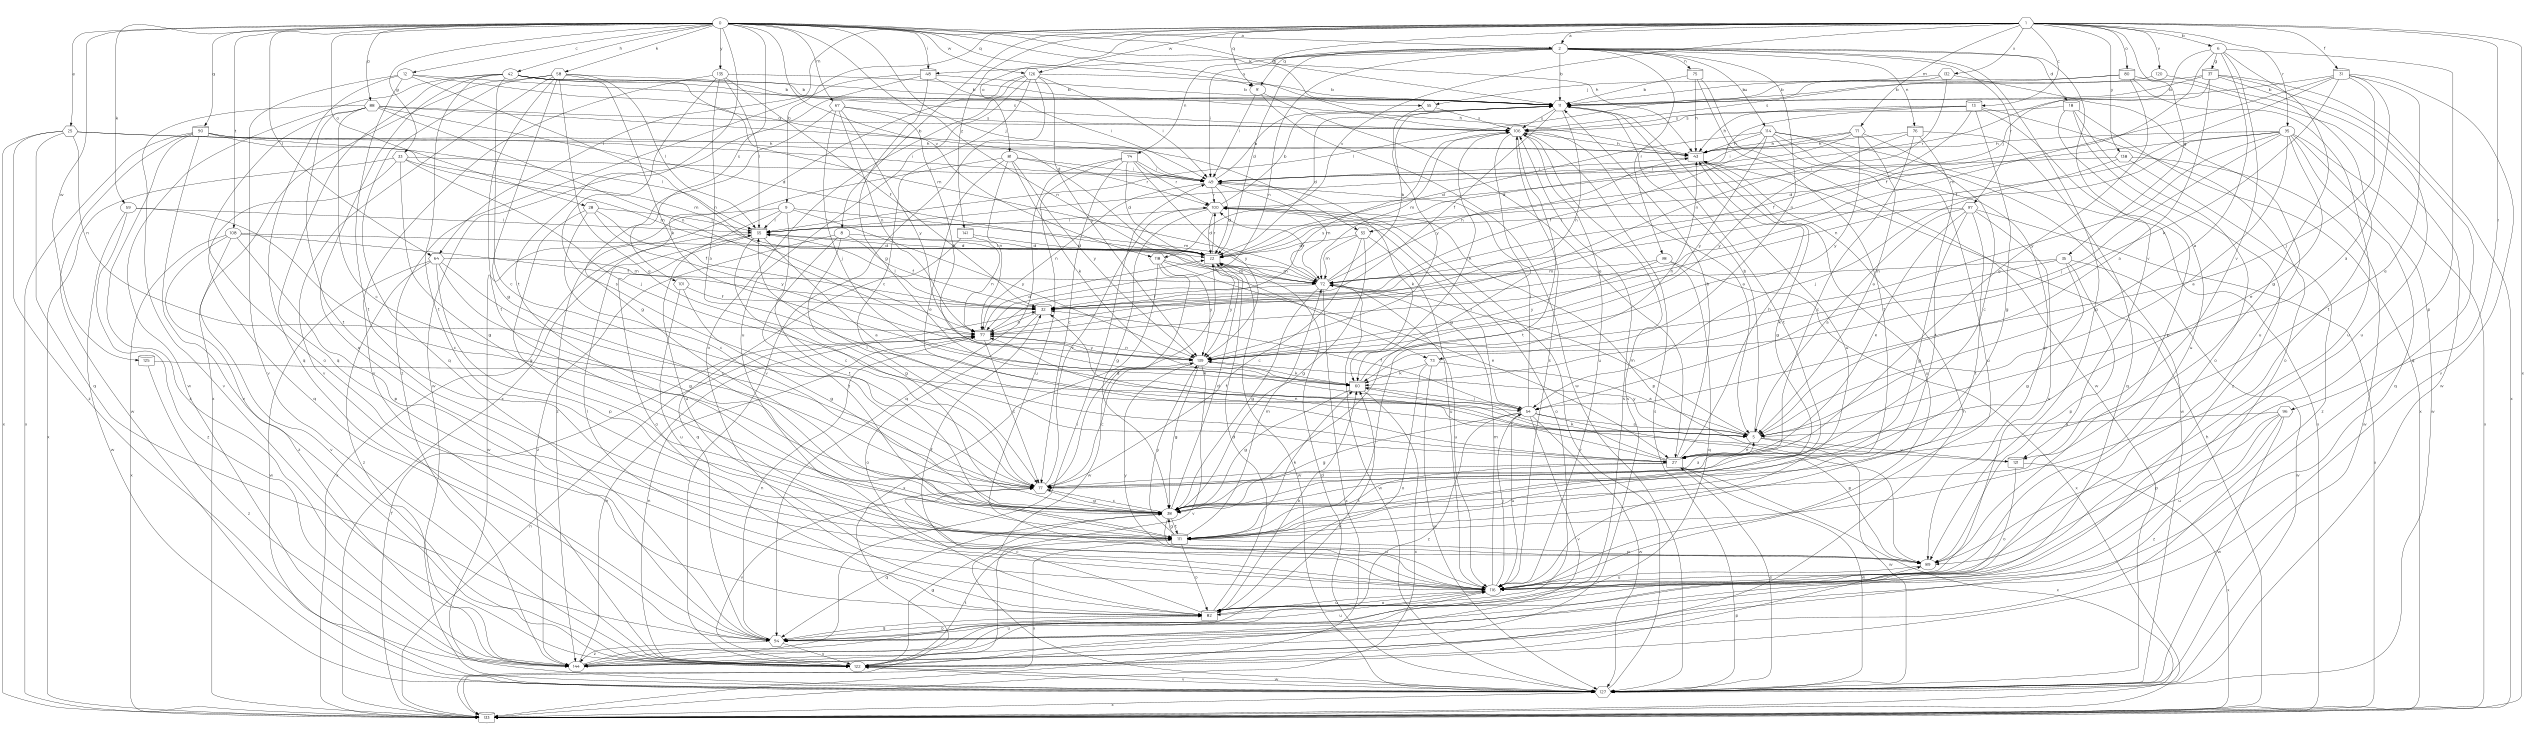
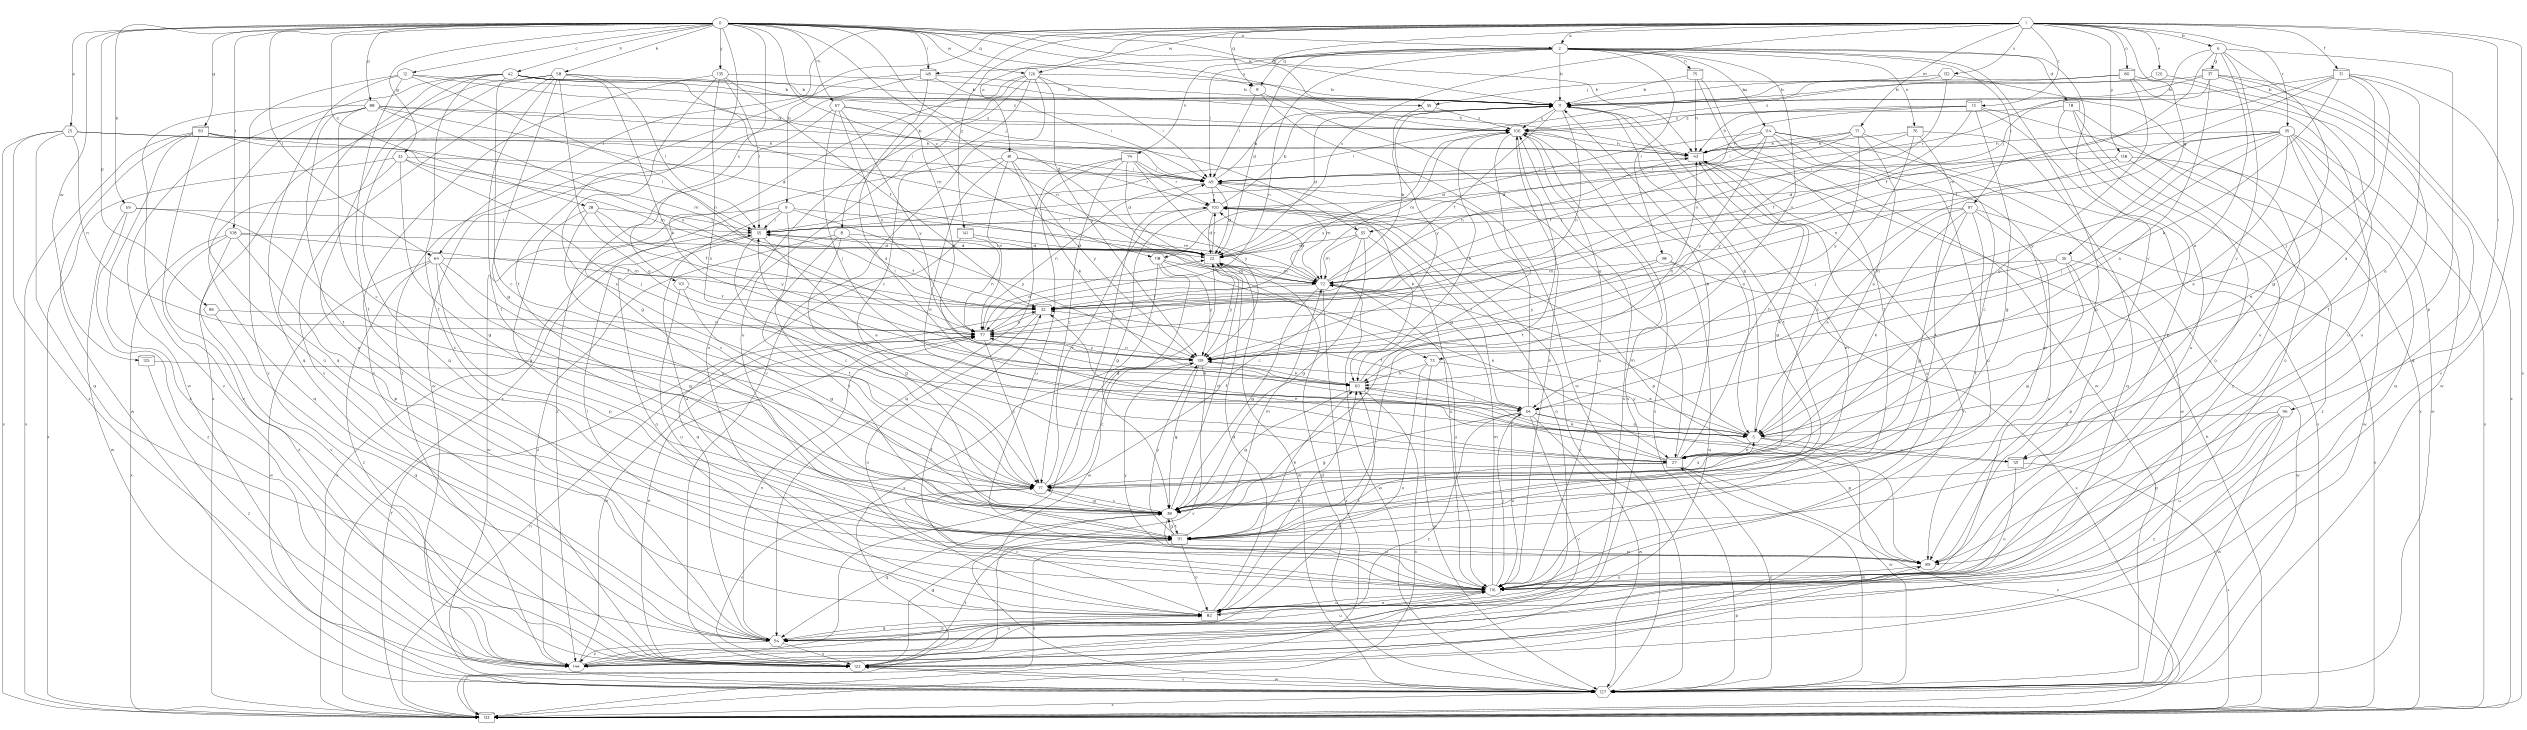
  strict digraph {
    fontname=Montserrat
    node [fontname=Montserrat shape=hexagon]
    edge [fontname=Montserrat]
    0 [shape=ellipse]
    2 [shape=ellipse]
    12 [shape=ellipse]
    25
    33
    42 [shape=ellipse]
    43 [shape=cylinder]
    48 [shape=cylinder]
    53
    55
    58
    59 [shape=ellipse]
    64
    67
    73
    n16 [label=28]
+   86
    88
    90 [shape=cylinder]
    91 [shape=ellipse]
    101
    106
    108 [shape=ellipse]
    111 [shape=cylinder]
    118
    125 [shape=cylinder]
    126
    135 [shape=ellipse]
    11
    18 [shape=cylinder]
    22 [shape=cylinder]
    49
    74 [shape=cylinder]
    75 [shape=cylinder]
    76 [shape=cylinder]
    77 [shape=cylinder]
    89 [shape=ellipse]
    97
    98 [shape=ellipse]
    114
    121 [shape=cylinder]
    72
    94
    122 [shape=ellipse]
    133 [shape=cylinder]
    144 [shape=ellipse]
    38 [shape=ellipse]
    54 [shape=ellipse]
    127
    82 [shape=cylinder]
    17
    116 [shape=ellipse]
    5
    139 [shape=ellipse]
    27 [shape=cylinder]
    65 [shape=cylinder]
    60 [shape=cylinder]
    32 [shape=cylinder]
    1
    6 [shape=ellipse]
    8 [shape=ellipse]
    9 [shape=ellipse]
    13 [shape=cylinder]
    31 [shape=cylinder]
    35 [shape=ellipse]
    71
    80 [shape=cylinder]
    81 [shape=ellipse]
    95 [shape=ellipse]
    96
    120 [shape=ellipse]
    132
    138
    141 [shape=cylinder]
    37 [shape=cylinder]
    100
    0 -> 2 [label=a]
    0 -> 12 [label=c]
    0 -> 25 [label=e]
    0 -> 33 [label=g]
    0 -> 42 [label=h]
    0 -> 43 [label=h]
    0 -> 48 [label=i]
    0 -> 53 [label=j]
    0 -> 55 [label=k]
    0 -> 58 [label=k]
    0 -> 59 [label=k]
    0 -> 64 [label=l]
    0 -> 67 [label=m]
    0 -> 73 [label=n]
    0 -> n16 [label=o]
+   0 -> 86 [label=p]
    0 -> 88 [label=p]
    0 -> 90 [label=q]
    0 -> 91 [label=q]
    0 -> 101 [label=s]
    0 -> 106 [label=s]
    0 -> 108 [label=t]
    0 -> 111 [label=t]
    0 -> 118 [label=v]
    0 -> 125 [label=w]
    0 -> 126 [label=w]
    0 -> 135 [label=y]
    2 -> 48 [label=i]
    2 -> 73 [label=n]
    2 -> 91 [label=q]
    2 -> 11 [label=b]
    2 -> 18 [label=d]
    2 -> 22 [label=d]
    2 -> 49 [label=i]
    2 -> 74 [label=n]
    2 -> 75 [label=n]
    2 -> 76 [label=n]
    2 -> 77 [label=n]
    2 -> 89 [label=p]
    2 -> 97 [label=r]
    2 -> 98 [label=r]
    2 -> 114 [label=u]
    2 -> 121 [label=v]
    12 -> 111 [label=t]
    12 -> 11 [label=b]
    12 -> 77 [label=n]
    12 -> 72 [label=m]
    12 -> 94 [label=q]
    12 -> 122 [label=v]
    25 -> 43 [label=h]
    25 -> 49 [label=i]
    25 -> 77 [label=n]
    25 -> 94 [label=q]
    25 -> 133 [label=x]
    25 -> 144 [label=z]
    33 -> 49 [label=i]
    33 -> 72 [label=m]
    33 -> 94 [label=q]
    33 -> 133 [label=x]
    33 -> 38 [label=g]
    33 -> 54 [label=j]
    42 -> 43 [label=h]
    42 -> 106 [label=s]
    42 -> 111 [label=t]
    42 -> 11 [label=b]
    42 -> 22 [label=d]
    42 -> 94 [label=q]
    42 -> 127 [label=w]
    42 -> 82 [label=o]
    42 -> 17 [label=c]
    43 -> 49 [label=i]
    43 -> 38 [label=g]
    43 -> 116 [label=u]
    48 -> 11 [label=b]
    48 -> 49 [label=i]
    48 -> 144 [label=z]
    48 -> 127 [label=w]
-   48 -> 5 [label=g]
+   48 -> 5 [label=a]
    53 -> 22 [label=d]
    53 -> 72 [label=m]
    53 -> 38 [label=g]
    53 -> 17 [label=c]
    53 -> 116 [label=u]
    55 -> 106 [label=s]
    55 -> 139 [label=y]
    58 -> 111 [label=t]
    58 -> 11 [label=b]
    58 -> 94 [label=q]
    58 -> 122 [label=v]
    58 -> 133 [label=x]
    58 -> 38 [label=g]
    58 -> 27 [label=e]
    58 -> 65 [label=l]
    58 -> 60 [label=k]
    59 -> 144 [label=z]
    59 -> 127 [label=w]
    59 -> 17 [label=c]
    59 -> 65 [label=l]
    64 -> 89 [label=p]
    64 -> 72 [label=m]
    64 -> 144 [label=z]
    64 -> 38 [label=g]
    64 -> 127 [label=w]
    64 -> 17 [label=c]
    67 -> 106 [label=s]
    67 -> 77 [label=n]
    67 -> 38 [label=g]
    67 -> 54 [label=j]
    67 -> 139 [label=y]
    67 -> 60 [label=k]
    73 -> 127 [label=w]
    73 -> 82 [label=o]
    73 -> 5 [label=a]
    73 -> 60 [label=k]
    n16 -> 38 [label=g]
    n16 -> 17 [label=c]
    n16 -> 139 [label=y]
    n16 -> 65 [label=l]
    n16 -> 32 [label=f]
+   86 -> 77 [label=n]
+   86 -> 94 [label=q]
    88 -> 106 [label=q]
    88 -> 111 [label=t]
    88 -> 22 [label=d]
    88 -> 49 [label=i]
    88 -> 77 [label=n]
    88 -> 122 [label=v]
    88 -> 82 [label=o]
    88 -> 17 [label=c]
    90 -> 43 [label=h]
    90 -> 72 [label=m]
    90 -> 122 [label=v]
    90 -> 133 [label=x]
    90 -> 144 [label=z]
    90 -> 127 [label=w]
    90 -> 65 [label=l]
    91 -> 49 [label=i]
    91 -> 127 [label=w]
    91 -> 27 [label=e]
    101 -> 38 [label=g]
    101 -> 116 [label=u]
    101 -> 32 [label=f]
    106 -> 43 [label=h]
    106 -> 111 [label=t]
    106 -> 72 [label=m]
    106 -> 38 [label=g]
    106 -> 116 [label=u]
    106 -> 5 [label=a]
    106 -> 60 [label=k]
    108 -> 22 [label=d]
    108 -> 89 [label=p]
    108 -> 122 [label=v]
    108 -> 133 [label=x]
    108 -> 144 [label=z]
    108 -> 32 [label=f]
    111 -> 89 [label=p]
    111 -> 72 [label=m]
    111 -> 133 [label=x]
    111 -> 38 [label=g]
    111 -> 82 [label=o]
    111 -> 139 [label=y]
    111 -> 60 [label=k]
    118 -> 72 [label=m]
    118 -> 133 [label=x]
    118 -> 127 [label=w]
    118 -> 139 [label=y]
    118 -> 27 [label=e]
    125 -> 144 [label=z]
    125 -> 60 [label=k]
    126 -> 11 [label=b]
    126 -> 49 [label=i]
    126 -> 122 [label=v]
    126 -> 133 [label=x]
    126 -> 82 [label=o]
    126 -> 17 [label=c]
    126 -> 116 [label=u]
    126 -> 139 [label=y]
    135 -> 11 [label=b]
    135 -> 122 [label=v]
    135 -> 17 [label=s]
    135 -> 5 [label=a]
    135 -> 65 [label=l]
    135 -> 32 [label=f]
    11 -> 106 [label=s]
    11 -> 111 [label=t]
    11 -> 22 [label=d]
    11 -> 77 [label=n]
-   11 -> 116 [label=u]
+   11 -> 116 [label=m]
    11 -> 32 [label=f]
    18 -> 106 [label=s]
    18 -> 133 [label=x]
    18 -> 144 [label=z]
    18 -> 82 [label=o]
    18 -> 116 [label=u]
    22 -> 72 [label=m]
    22 -> 127 [label=w]
    22 -> 139 [label=y]
    22 -> 65 [label=l]
    22 -> 100 [label=r]
    49 -> 11 [label=b]
    49 -> 22 [label=d]
    49 -> 77 [label=n]
    49 -> 72 [label=m]
    49 -> 60 [label=k]
    49 -> 100 [label=r]
    74 -> 22 [label=d]
    74 -> 49 [label=i]
    74 -> 94 [label=q]
    74 -> 17 [label=c]
    74 -> 116 [label=u]
    74 -> 139 [label=y]
    74 -> 100 [label=r]
    75 -> 43 [label=h]
    75 -> 111 [label=t]
    75 -> 11 [label=b]
    75 -> 127 [label=w]
    76 -> 43 [label=h]
    76 -> 111 [label=t]
    76 -> 94 [label=q]
    76 -> 17 [label=c]
    76 -> 139 [label=y]
    77 -> 106 [label=s]
    77 -> 22 [label=d]
    77 -> 17 [label=c]
    77 -> 139 [label=y]
    89 -> 116 [label=u]
    97 -> 111 [label=t]
    97 -> 133 [label=x]
    97 -> 38 [label=g]
    97 -> 116 [label=u]
    97 -> 5 [label=a]
    97 -> 27 [label=e]
    97 -> 65 [label=l]
    98 -> 72 [label=m]
    98 -> 94 [label=q]
    98 -> 133 [label=x]
    98 -> 139 [label=y]
    114 -> 43 [label=h]
    114 -> 22 [label=d]
    114 -> 89 [label=p]
    114 -> 133 [label=x]
    114 -> 127 [label=w]
    114 -> 116 [label=u]
    114 -> 139 [label=y]
    114 -> 32 [label=f]
    121 -> 77 [label=n]
    121 -> 133 [label=x]
    121 -> 82 [label=o]
    72 -> 43 [label=h]
    72 -> 11 [label=b]
    72 -> 133 [label=x]
    72 -> 38 [label=g]
    72 -> 127 [label=w]
    72 -> 116 [label=u]
    72 -> 32 [label=f]
    72 -> 100 [label=r]
    94 -> 77 [label=n]
    94 -> 122 [label=v]
    94 -> 144 [label=z]
    94 -> 82 [label=o]
    94 -> 116 [label=u]
    122 -> 43 [label=h]
    122 -> 106 [label=s]
    122 -> 111 [label=t]
    122 -> 77 [label=n]
    122 -> 89 [label=p]
    122 -> 38 [label=g]
    122 -> 127 [label=w]
    133 -> 43 [label=h]
    133 -> 77 [label=n]
    133 -> 32 [label=f]
    144 -> 106 [label=s]
    144 -> 49 [label=i]
    144 -> 77 [label=n]
    144 -> 116 [label=u]
    144 -> 60 [label=k]
    38 -> 111 [label=t]
    38 -> 22 [label=d]
    38 -> 94 [label=q]
    38 -> 17 [label=c]
    38 -> 116 [label=u]
    54 -> 49 [label=i]
    54 -> 89 [label=p]
    54 -> 122 [label=v]
    54 -> 144 [label=z]
    54 -> 38 [label=g]
    54 -> 127 [label=w]
    54 -> 116 [label=u]
    54 -> 5 [label=a]
    54 -> 32 [label=f]
    54 -> 100 [label=r]
    127 -> 106 [label=s]
    127 -> 22 [label=d]
    127 -> 122 [label=v]
    127 -> 133 [label=x]
    127 -> 27 [label=e]
    127 -> 100 [label=r]
    82 -> 22 [label=d]
    82 -> 94 [label=q]
    82 -> 17 [label=c]
    82 -> 116 [label=u]
    82 -> 60 [label=k]
    17 -> 22 [label=d]
    17 -> 122 [label=v]
    17 -> 38 [label=g]
    17 -> 5 [label=a]
    17 -> 100 [label=r]
    116 -> 106 [label=s]
    116 -> 72 [label=m]
    116 -> 54 [label=j]
    116 -> 82 [label=o]
    116 -> 139 [label=y]
    116 -> 65 [label=l]
    116 -> 32 [label=f]
    5 -> 11 [label=b]
    5 -> 121 [label=v]
    5 -> 72 [label=m]
    5 -> 127 [label=w]
    5 -> 139 [label=y]
    5 -> 27 [label=e]
    139 -> 77 [label=n]
    139 -> 122 [label=v]
    139 -> 38 [label=g]
    139 -> 17 [label=c]
    139 -> 60 [label=k]
    27 -> 43 [label=h]
    27 -> 111 [label=t]
    27 -> 11 [label=b]
    27 -> 133 [label=x]
    27 -> 127 [label=w]
    27 -> 17 [label=c]
    27 -> 65 [label=l]
    27 -> 60 [label=k]
    27 -> 32 [label=f]
    65 -> 22 [label=d]
    65 -> 133 [label=x]
    65 -> 82 [label=o]
    65 -> 17 [label=c]
    65 -> 5 [label=a]
    60 -> 43 [label=h]
    60 -> 133 [label=x]
    60 -> 38 [label=g]
    60 -> 54 [label=j]
    32 -> 77 [label=n]
    32 -> 82 [label=o]
    32 -> 65 [label=l]
    1 -> 2 [label=a]
    1 -> 64 [label=l]
    1 -> 91 [label=q]
    1 -> 118 [label=v]
    1 -> 126 [label=w]
    1 -> 11 [label=b]
    1 -> 133 [label=x]
    1 -> 6 [label=b]
    1 -> 8 [label=b]
    1 -> 9 [label=b]
    1 -> 13 [label=c]
    1 -> 31 [label=f]
    1 -> 35 [label=g]
    1 -> 71 [label=m]
    1 -> 80 [label=o]
    1 -> 81 [label=o]
    1 -> 95 [label=r]
    1 -> 96 [label=r]
    1 -> 120 [label=v]
    1 -> 132 [label=x]
    1 -> 138 [label=y]
    1 -> 141 [label=z]
    6 -> 53 [label=j]
    6 -> 89 [label=p]
    6 -> 121 [label=v]
    6 -> 38 [label=g]
    6 -> 5 [label=a]
    6 -> 32 [label=f]
    6 -> 37 [label=g]
    8 -> 111 [label=t]
    8 -> 22 [label=d]
    8 -> 144 [label=z]
    8 -> 38 [label=g]
    8 -> 32 [label=f]
    9 -> 111 [label=t]
    9 -> 72 [label=m]
    9 -> 127 [label=w]
    9 -> 116 [label=u]
    9 -> 139 [label=y]
    9 -> 65 [label=l]
    13 -> 43 [label=h]
    13 -> 106 [label=s]
    13 -> 89 [label=p]
    13 -> 38 [label=g]
    13 -> 82 [label=o]
    13 -> 65 [label=l]
    13 -> 32 [label=f]
    31 -> 11 [label=b]
    31 -> 72 [label=m]
    31 -> 122 [label=v]
    31 -> 54 [label=j]
    31 -> 5 [label=a]
    31 -> 27 [label=e]
    31 -> 60 [label=k]
    31 -> 32 [label=f]
    35 -> 89 [label=p]
    35 -> 72 [label=m]
    35 -> 38 [label=g]
    35 -> 127 [label=w]
    35 -> 60 [label=k]
    71 -> 43 [label=h]
    71 -> 22 [label=d]
    71 -> 49 [label=i]
    71 -> 17 [label=c]
    71 -> 5 [label=a]
    71 -> 139 [label=y]
    80 -> 106 [label=s]
    80 -> 11 [label=b]
    80 -> 127 [label=w]
    80 -> 116 [label=u]
    80 -> 27 [label=e]
    81 -> 49 [label=i]
    81 -> 77 [label=n]
    81 -> 144 [label=z]
    81 -> 139 [label=y]
    81 -> 27 [label=e]
    81 -> 60 [label=k]
    81 -> 100 [label=r]
    95 -> 43 [label=h]
    95 -> 22 [label=d]
    95 -> 77 [label=n]
    95 -> 94 [label=q]
    95 -> 133 [label=x]
    95 -> 54 [label=j]
    95 -> 127 [label=w]
    95 -> 5 [label=a]
    95 -> 139 [label=y]
    95 -> 27 [label=e]
    96 -> 89 [label=p]
    96 -> 144 [label=z]
    96 -> 127 [label=w]
    96 -> 116 [label=u]
    96 -> 5 [label=a]
    120 -> 111 [label=t]
    120 -> 11 [label=b]
    132 -> 11 [label=b]
    132 -> 77 [label=n]
    132 -> 116 [label=u]
    132 -> 65 [label=l]
    138 -> 49 [label=i]
    138 -> 144 [label=z]
    138 -> 54 [label=j]
    138 -> 127 [label=w]
    141 -> 22 [label=d]
    141 -> 77 [label=n]
    141 -> 94 [label=q]
    37 -> 55 [label=j]
    37 -> 11 [label=b]
    37 -> 94 [label=q]
    37 -> 133 [label=x]
    37 -> 116 [label=u]
    37 -> 5 [label=a]
    37 -> 100 [label=r]
    100 -> 11 [label=b]
    100 -> 22 [label=d]
    100 -> 89 [label=p]
    100 -> 38 [label=g]
    100 -> 82 [label=o]
    100 -> 65 [label=l]
  }
